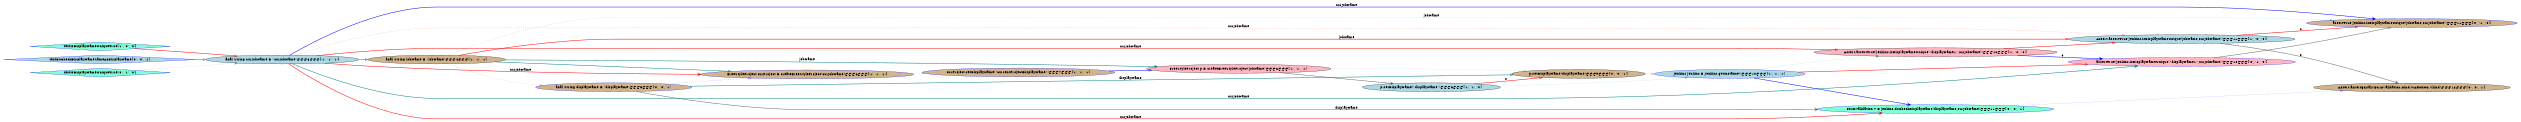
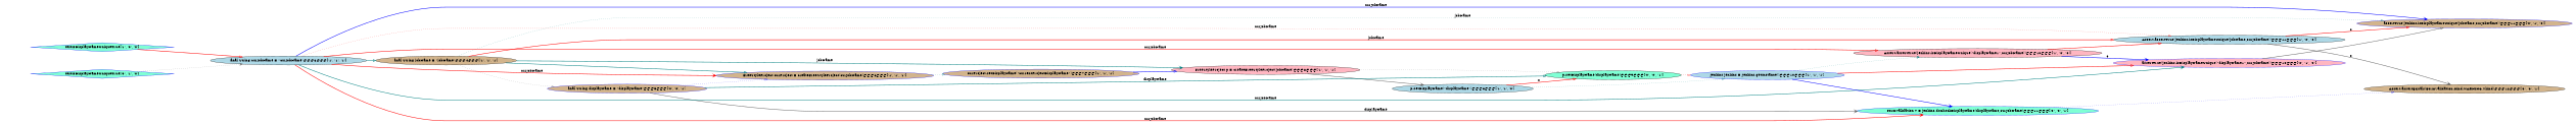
  digraph {
    rankdir=LR
    node [color=blue fillcolor=tan shape=ellipse style=filled]
    edge [arrowhead=onormal color=red style=bold]
    n1 [label="assertTrue(jenkins.isDisplayNameUnique(jobName,curJobName))@@@11@@@['0', '1', '0']"]
    n2 [color=black label="final String jobName = \"jobName\"@@@4@@@['1', '1', '1']"]
    n3 [label="FreeStyleProject curProject = createFreeStyleProject(curJobName)@@@6@@@['1', '1', '1']"]
    n4 [color=black fillcolor=lightpink label="FreeStyleProject p = createFreeStyleProject(jobName)@@@8@@@['1', '1', '1']"]
    n5 [color=black fillcolor=lightblue label="Assert.assertTrue(jenkins.isDisplayNameUnique(jobName,curJobName))@@@11@@@['1', '0', '0']"]
    n6 [label="final String displayName = \"displayName\"@@@5@@@['0', '0', '1']"]
    n7 [label="curProject.setDisplayName(\"currentProjectDisplayName\")@@@7@@@['1', '1', '1']"]
-   n8 [color=black label="p.setDisplayName(displayName)@@@9@@@['0', '0', '1']"]
+   n8 [color=black fillcolor=aquamarine label="p.setDisplayName(displayName)@@@9@@@['0', '0', '1']"]
    n9 [color=black fillcolor=lightblue label="p.setDisplayName(\"displayName\")@@@8@@@['1', '1', '0']"]
    n10 [color=black label="Assert.assertEquals(FormValidation.Kind.WARNING,v.kind)@@@12@@@['0', '0', '1']"]
    n11 [fillcolor=aquamarine label="FormValidation v = jenkins.doCheckDisplayName(displayName,curJobName)@@@11@@@['0', '0', '1']"]
    n12 [fillcolor=aquamarine label="testIsDisplayNameUniqueTrue['1', '0', '0']" shape=diamond]
    n13 [color=black fillcolor=lightblue label="final String curJobName = \"curJobName\"@@@3@@@['1', '1', '1']"]
    n14 [color=black fillcolor=lightpink label="Assert.assertTrue(jenkins.isDisplayNameUnique(\"displayName1\",curJobName))@@@10@@@['1', '0', '0']"]
    n15 [fillcolor=lightpink label="assertTrue(jenkins.isDisplayNameUnique(\"displayName1\",curJobName))@@@10@@@['0', '1', '0']"]
-   n16 [fillcolor=lightblue label="testDoCheckDisplayNameSameAsDisplayName['0', '0', '1']" shape=diamond]
    n17 [fillcolor=lightblue label="Jenkins jenkins = Jenkins.getInstance()@@@10@@@['1', '1', '1']"]
    n18 [fillcolor=aquamarine label="testIsDisplayNameUniqueTrue['0', '1', '0']" shape=diamond]
    n2 -> n1 [color=teal label=jobName style=dotted]
    n2 -> n3 [color=teal]
    n2 -> n4 [arrowhead=vee color=teal label=jobName]
    n2 -> n5 [label=jobName]
    n2 -> n6 [color=gray40 style=dotted]
    n3 -> n7 [color=teal style=dotted]
    n4 -> n8 [color=gray40 style=dotted]
    n4 -> n9 [arrowhead=vee color=gray40]
    n5 -> n1 [label=0]
    n5 -> n10 [arrowhead=vee color=gray40 label=0]
    n6 -> n3 [color=blue style=dotted]
    n6 -> n8 [color=teal label=displayName]
    n6 -> n11 [arrowhead=vee color=gray40 label=displayName]
    n7 -> n4 [color=blue]
    n8 -> n17 [style=dotted]
    n9 -> n8 [label=0]
    n9 -> n17 [color=teal style=dotted]
    n11 -> n10 [color=blue style=dotted]
    n12 -> n13
    n13 -> n1 [arrowhead=vee color=blue label=curJobName]
    n13 -> n2 [color=teal]
    n13 -> n3 [arrowhead=vee label=curJobName]
    n13 -> n5 [label=curJobName style=dotted]
    n13 -> n11 [arrowhead=vee label=curJobName]
    n13 -> n14 [label=curJobName]
    n13 -> n15 [arrowhead=vee color=teal label=curJobName]
    n14 -> n5
    n14 -> n15 [arrowhead=vee color=blue label=0]
    n15 -> n1 [color=gray40]
-   n16 -> n13 [color=gray40]
    n17 -> n11 [arrowhead=vee color=blue]
    n17 -> n14 [arrowhead=vee color=teal style=dotted]
    n17 -> n15
    n18 -> n13 [arrowhead=vee color=gray40 style=dotted]
  }
